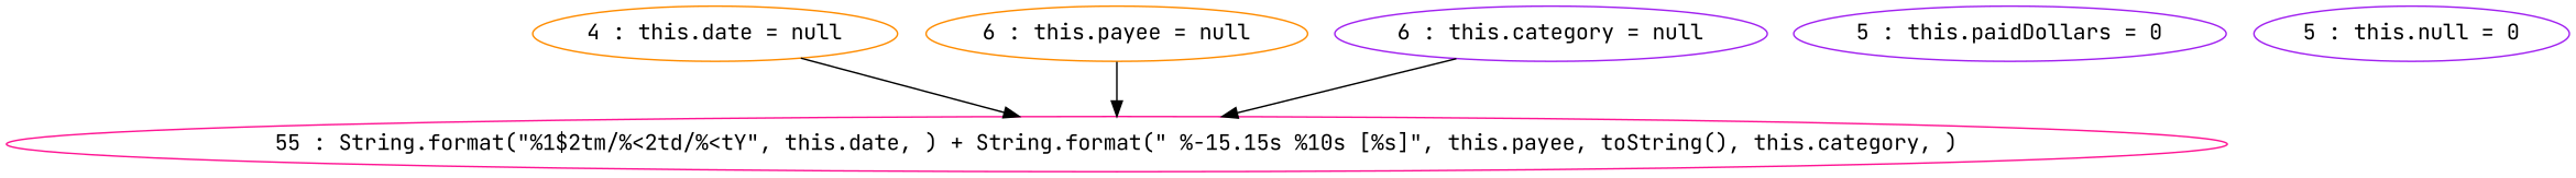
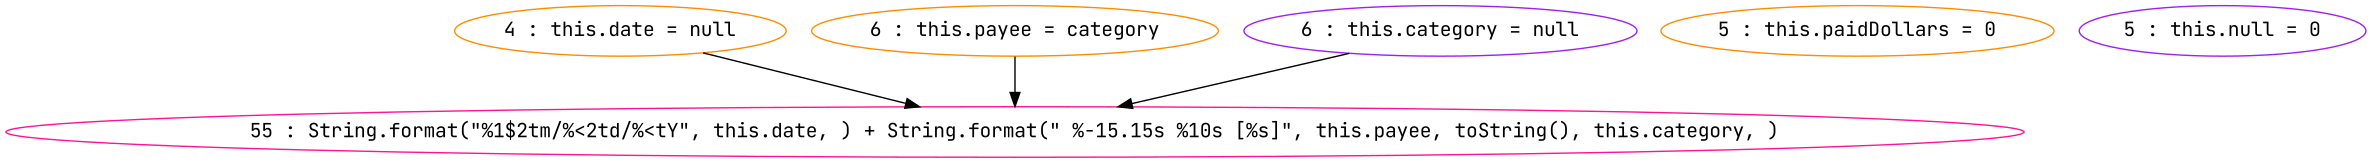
  digraph {
    fontname="JetBrains Mono"
    node [color=darkorange fontname="JetBrains Mono"]
    edge [fontname="JetBrains Mono"]
    "55 : String.format(\"%1$2tm/%<2td/%<tY\", this.date, ) + String.format(\" %-15.15s %10s [%s]\", this.payee, toString(), this.category, )" [color=deeppink]
    "4 : this.date = null"
-   "5 : this.paidDollars = 0" [color=purple]
+   "5 : this.paidDollars = 0"
    n4 [color=purple label="5 : this.null = 0"]
-   "6 : this.payee = null"
+   "6 : this.payee = null" [label="6 : this.payee = category"]
    "6 : this.category = null" [color=purple]
    "4 : this.date = null" -> "55 : String.format(\"%1$2tm/%<2td/%<tY\", this.date, ) + String.format(\" %-15.15s %10s [%s]\", this.payee, toString(), this.category, )"
    "6 : this.payee = null" -> "55 : String.format(\"%1$2tm/%<2td/%<tY\", this.date, ) + String.format(\" %-15.15s %10s [%s]\", this.payee, toString(), this.category, )"
    "6 : this.category = null" -> "55 : String.format(\"%1$2tm/%<2td/%<tY\", this.date, ) + String.format(\" %-15.15s %10s [%s]\", this.payee, toString(), this.category, )"
  }
